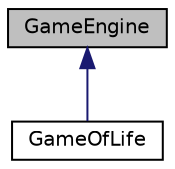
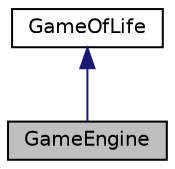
  digraph {
    node [color=black fontname=Helvetica fontsize=10 shape=record style=filled]
    n1 [fillcolor=grey75 fontcolor=black height=0.2 label=GameEngine width=0.4]
    n2 [fillcolor=white height=0.2 label=GameOfLife width=0.4]
-   n1 -> n2 [color=midnightblue dir=back fontname=Helvetica fontsize=10 labelfontname=Helvetica labelfontsize=10 style=solid]
+   n2 -> n1 [color=midnightblue dir=back fontname=Helvetica fontsize=10 labelfontname=Helvetica labelfontsize=10 style=solid]
  }
